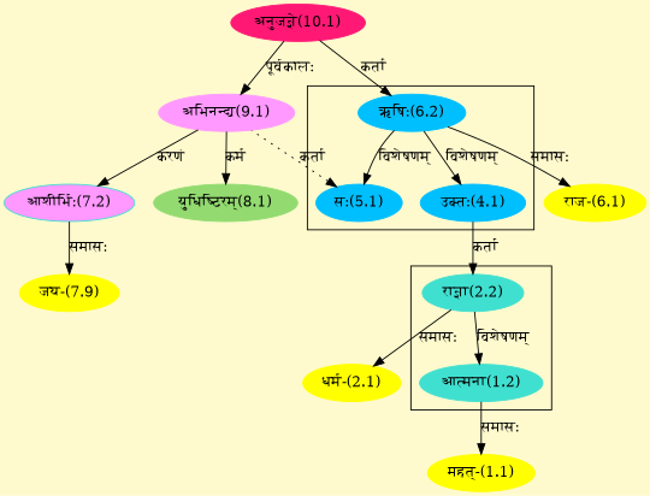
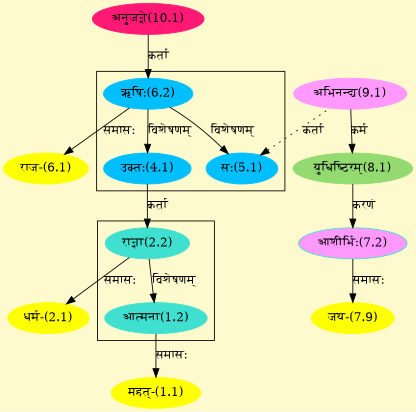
  digraph {
    bgcolor=lemonchiffon1
    compound=true
    rankdir=BT
    node [color="#FFFF00" style=filled]
    edge [dir=back]
    n1 [color="#40E0D0" label="आत्मना(1.2)"]
    n2 [color="#40E0D0" label="राज्ञा(2.2)"]
    n3 [color="#00BFFF" label="उक्तः(4.1)"]
    n4 [color="#00BFFF" label="ऋषिः(6.2)"]
    n5 [color="#00BFFF" label="सः(5.1)"]
    n6 [color="#FF1975" label="अनुजज्ञे(10.1)"]
    n7 [color="#FF99FF" label="अभिनन्द्य(9.1)"]
    n8 [label="महत्-(1.1)"]
    n9 [label="धर्म-(2.1)"]
    n10 [label="राज-(6.1)"]
    n11 [label="जय-(7.9)"]
    n12 [color="#40E0D0" fillcolor="#FF99FF" label="आशीर्भिः(7.2)"]
    n13 [color="#93DB70" label="युधिष्ठिरम्(8.1)"]
    subgraph cluster_1 {
      n1
      n2
    }
    subgraph cluster_2 {
      n3
      n4
      n5
    }
    n1 -> n2 [label="विशेषणम्"]
    n2 -> n3 [label="कर्ता"]
    n3 -> n4 [label="विशेषणम्"]
    n4 -> n6 [label="कर्ता"]
    n5 -> n4 [label="विशेषणम्"]
    n5 -> n7 [label="कर्ता" style=dotted]
-   n7 -> n6 [label="पूर्वकालः"]
    n8 -> n1 [label="समासः"]
    n9 -> n2 [label="समासः"]
    n10 -> n4 [label="समासः"]
    n11 -> n12 [label="समासः"]
-   n12 -> n7 [label="करणं"]
+   n12 -> n13 [label="करणं"]
    n13 -> n7 [label="कर्म"]
  }
